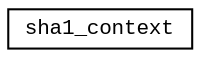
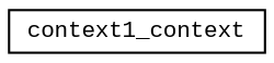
  digraph {
    rankdir=LR
    fontname="Liberation Mono"
-   n1 [color=black fillcolor=white fontname="Liberation Mono" fontsize=10 height=0.2 label=sha1_context shape=record style=filled width=0.4]
+   n1 [color=black fillcolor=white fontname="Liberation Mono" fontsize=10 height=0.2 label=context1_context shape=record style=filled width=0.4]
  }
